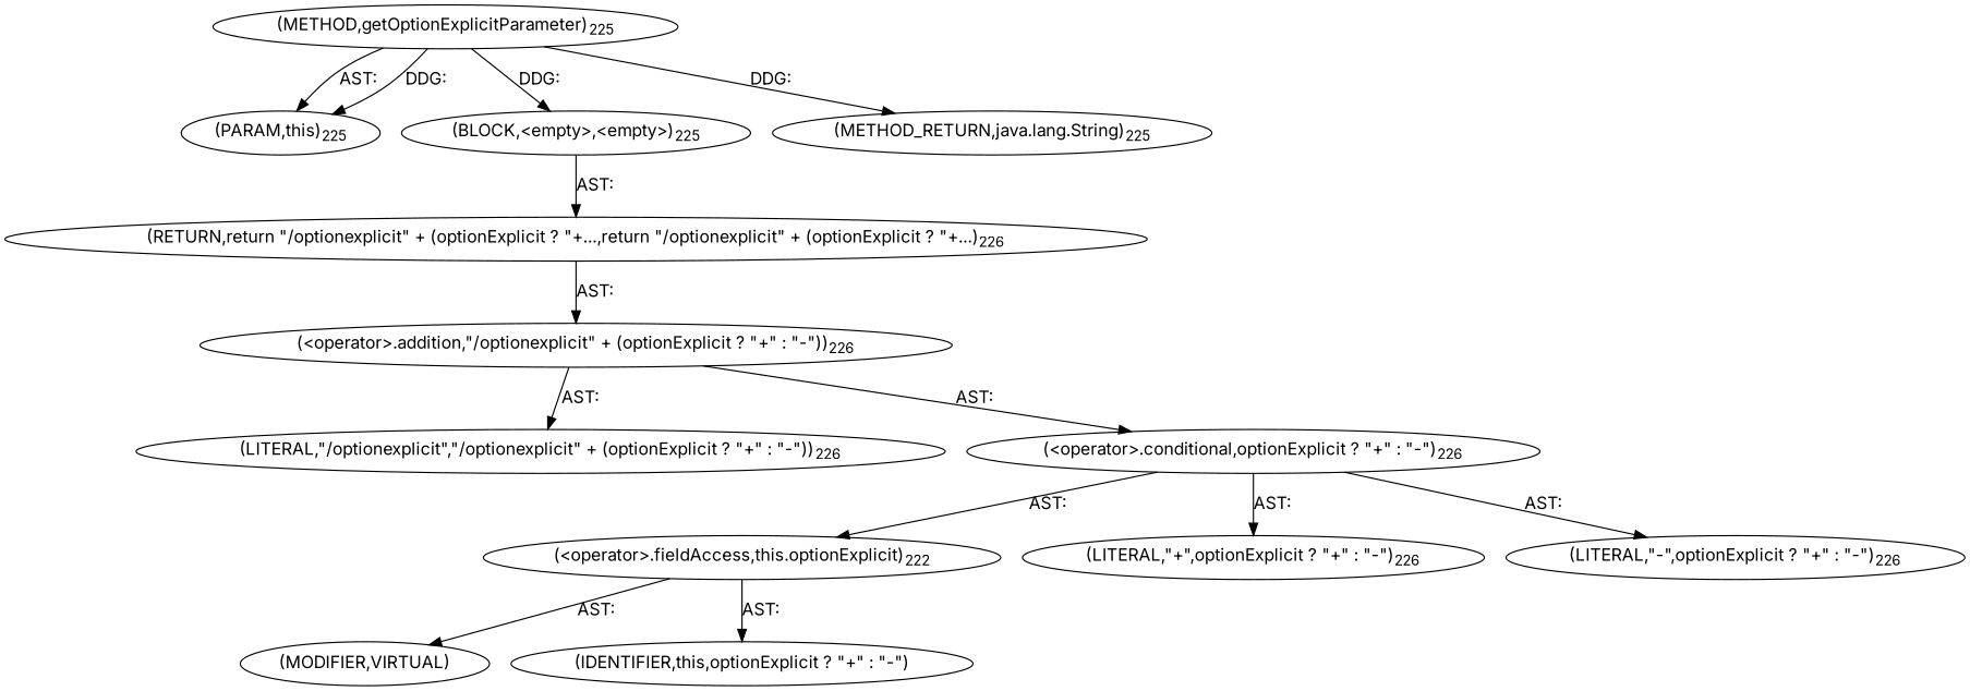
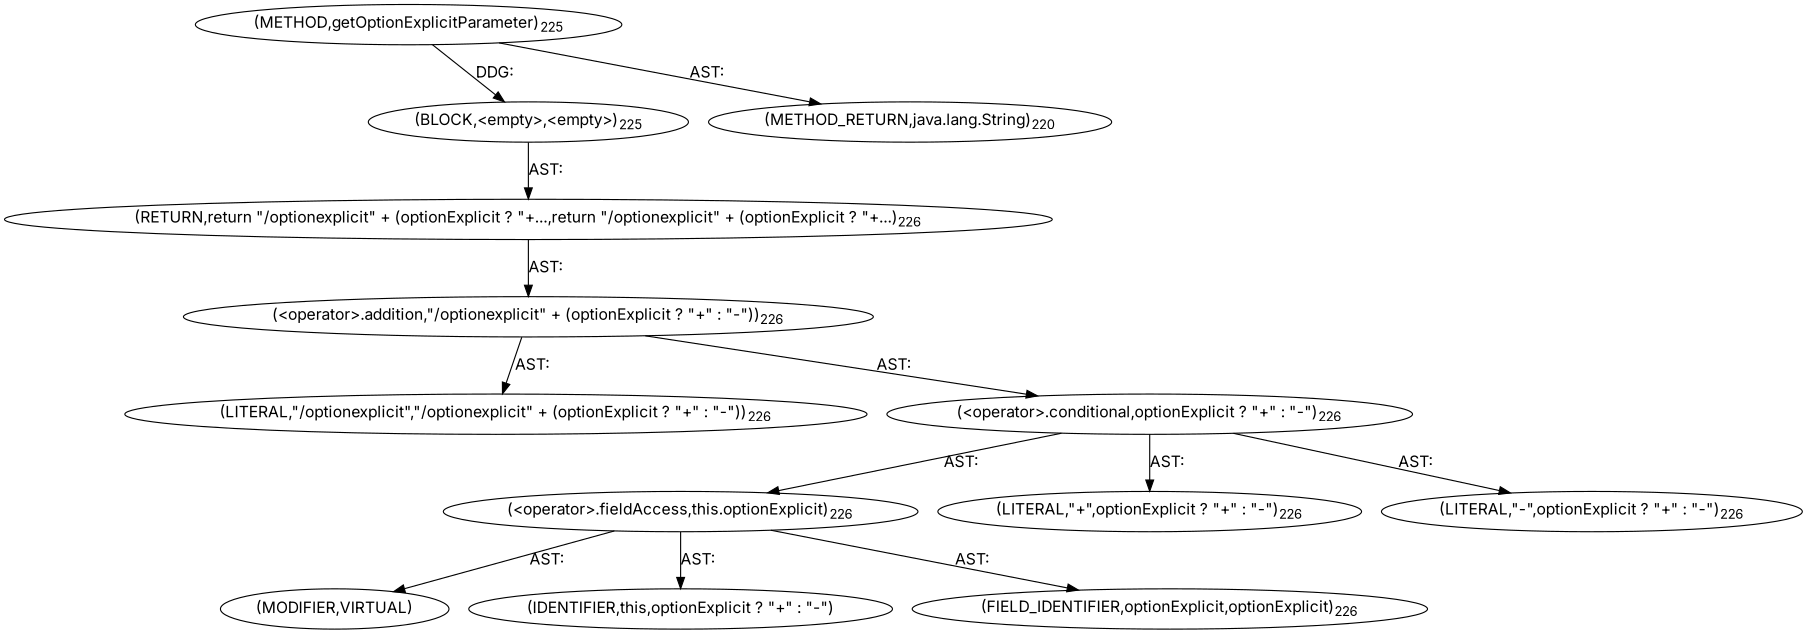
  digraph {
    fontname=Inter
    node [fontname=Inter]
    edge [fontname=Inter]
    n1 [label=<(METHOD,getOptionExplicitParameter)<SUB>225</SUB>>]
-   n2 [label=<(PARAM,this)<SUB>225</SUB>>]
    n3 [label=<(BLOCK,&lt;empty&gt;,&lt;empty&gt;)<SUB>225</SUB>>]
-   n4 [label=<(METHOD_RETURN,java.lang.String)<SUB>225</SUB>>]
+   n4 [label=<(METHOD_RETURN,java.lang.String)<SUB>220</SUB>>]
    n5 [label=<(RETURN,return &quot;/optionexplicit&quot; + (optionExplicit ? &quot;+...,return &quot;/optionexplicit&quot; + (optionExplicit ? &quot;+...)<SUB>226</SUB>>]
    n6 [label=<(MODIFIER,VIRTUAL)>]
    n7 [label=<(&lt;operator&gt;.addition,&quot;/optionexplicit&quot; + (optionExplicit ? &quot;+&quot; : &quot;-&quot;))<SUB>226</SUB>>]
    n8 [label=<(LITERAL,&quot;/optionexplicit&quot;,&quot;/optionexplicit&quot; + (optionExplicit ? &quot;+&quot; : &quot;-&quot;))<SUB>226</SUB>>]
    n9 [label=<(&lt;operator&gt;.conditional,optionExplicit ? &quot;+&quot; : &quot;-&quot;)<SUB>226</SUB>>]
-   n10 [label=<(&lt;operator&gt;.fieldAccess,this.optionExplicit)<SUB>222</SUB>>]
+   n10 [label=<(&lt;operator&gt;.fieldAccess,this.optionExplicit)<SUB>226</SUB>>]
    n11 [label=<(LITERAL,&quot;+&quot;,optionExplicit ? &quot;+&quot; : &quot;-&quot;)<SUB>226</SUB>>]
    n12 [label=<(LITERAL,&quot;-&quot;,optionExplicit ? &quot;+&quot; : &quot;-&quot;)<SUB>226</SUB>>]
    n13 [label=<(IDENTIFIER,this,optionExplicit ? &quot;+&quot; : &quot;-&quot;)>]
-   n1 -> n2 [label="AST: "]
-   n1 -> n2 [label="DDG: "]
+   n14 [label=<(FIELD_IDENTIFIER,optionExplicit,optionExplicit)<SUB>226</SUB>>]
    n1 -> n3 [label="DDG: "]
-   n1 -> n4 [label="DDG: "]
+   n1 -> n4 [label="AST: "]
    n3 -> n5 [label="AST: "]
    n5 -> n7 [label="AST: "]
    n7 -> n8 [label="AST: "]
    n7 -> n9 [label="AST: "]
    n9 -> n10 [label="AST: "]
    n9 -> n11 [label="AST: "]
    n9 -> n12 [label="AST: "]
    n10 -> n6 [label="AST: "]
    n10 -> n13 [label="AST: "]
+   n10 -> n14 [label="AST: "]
  }
